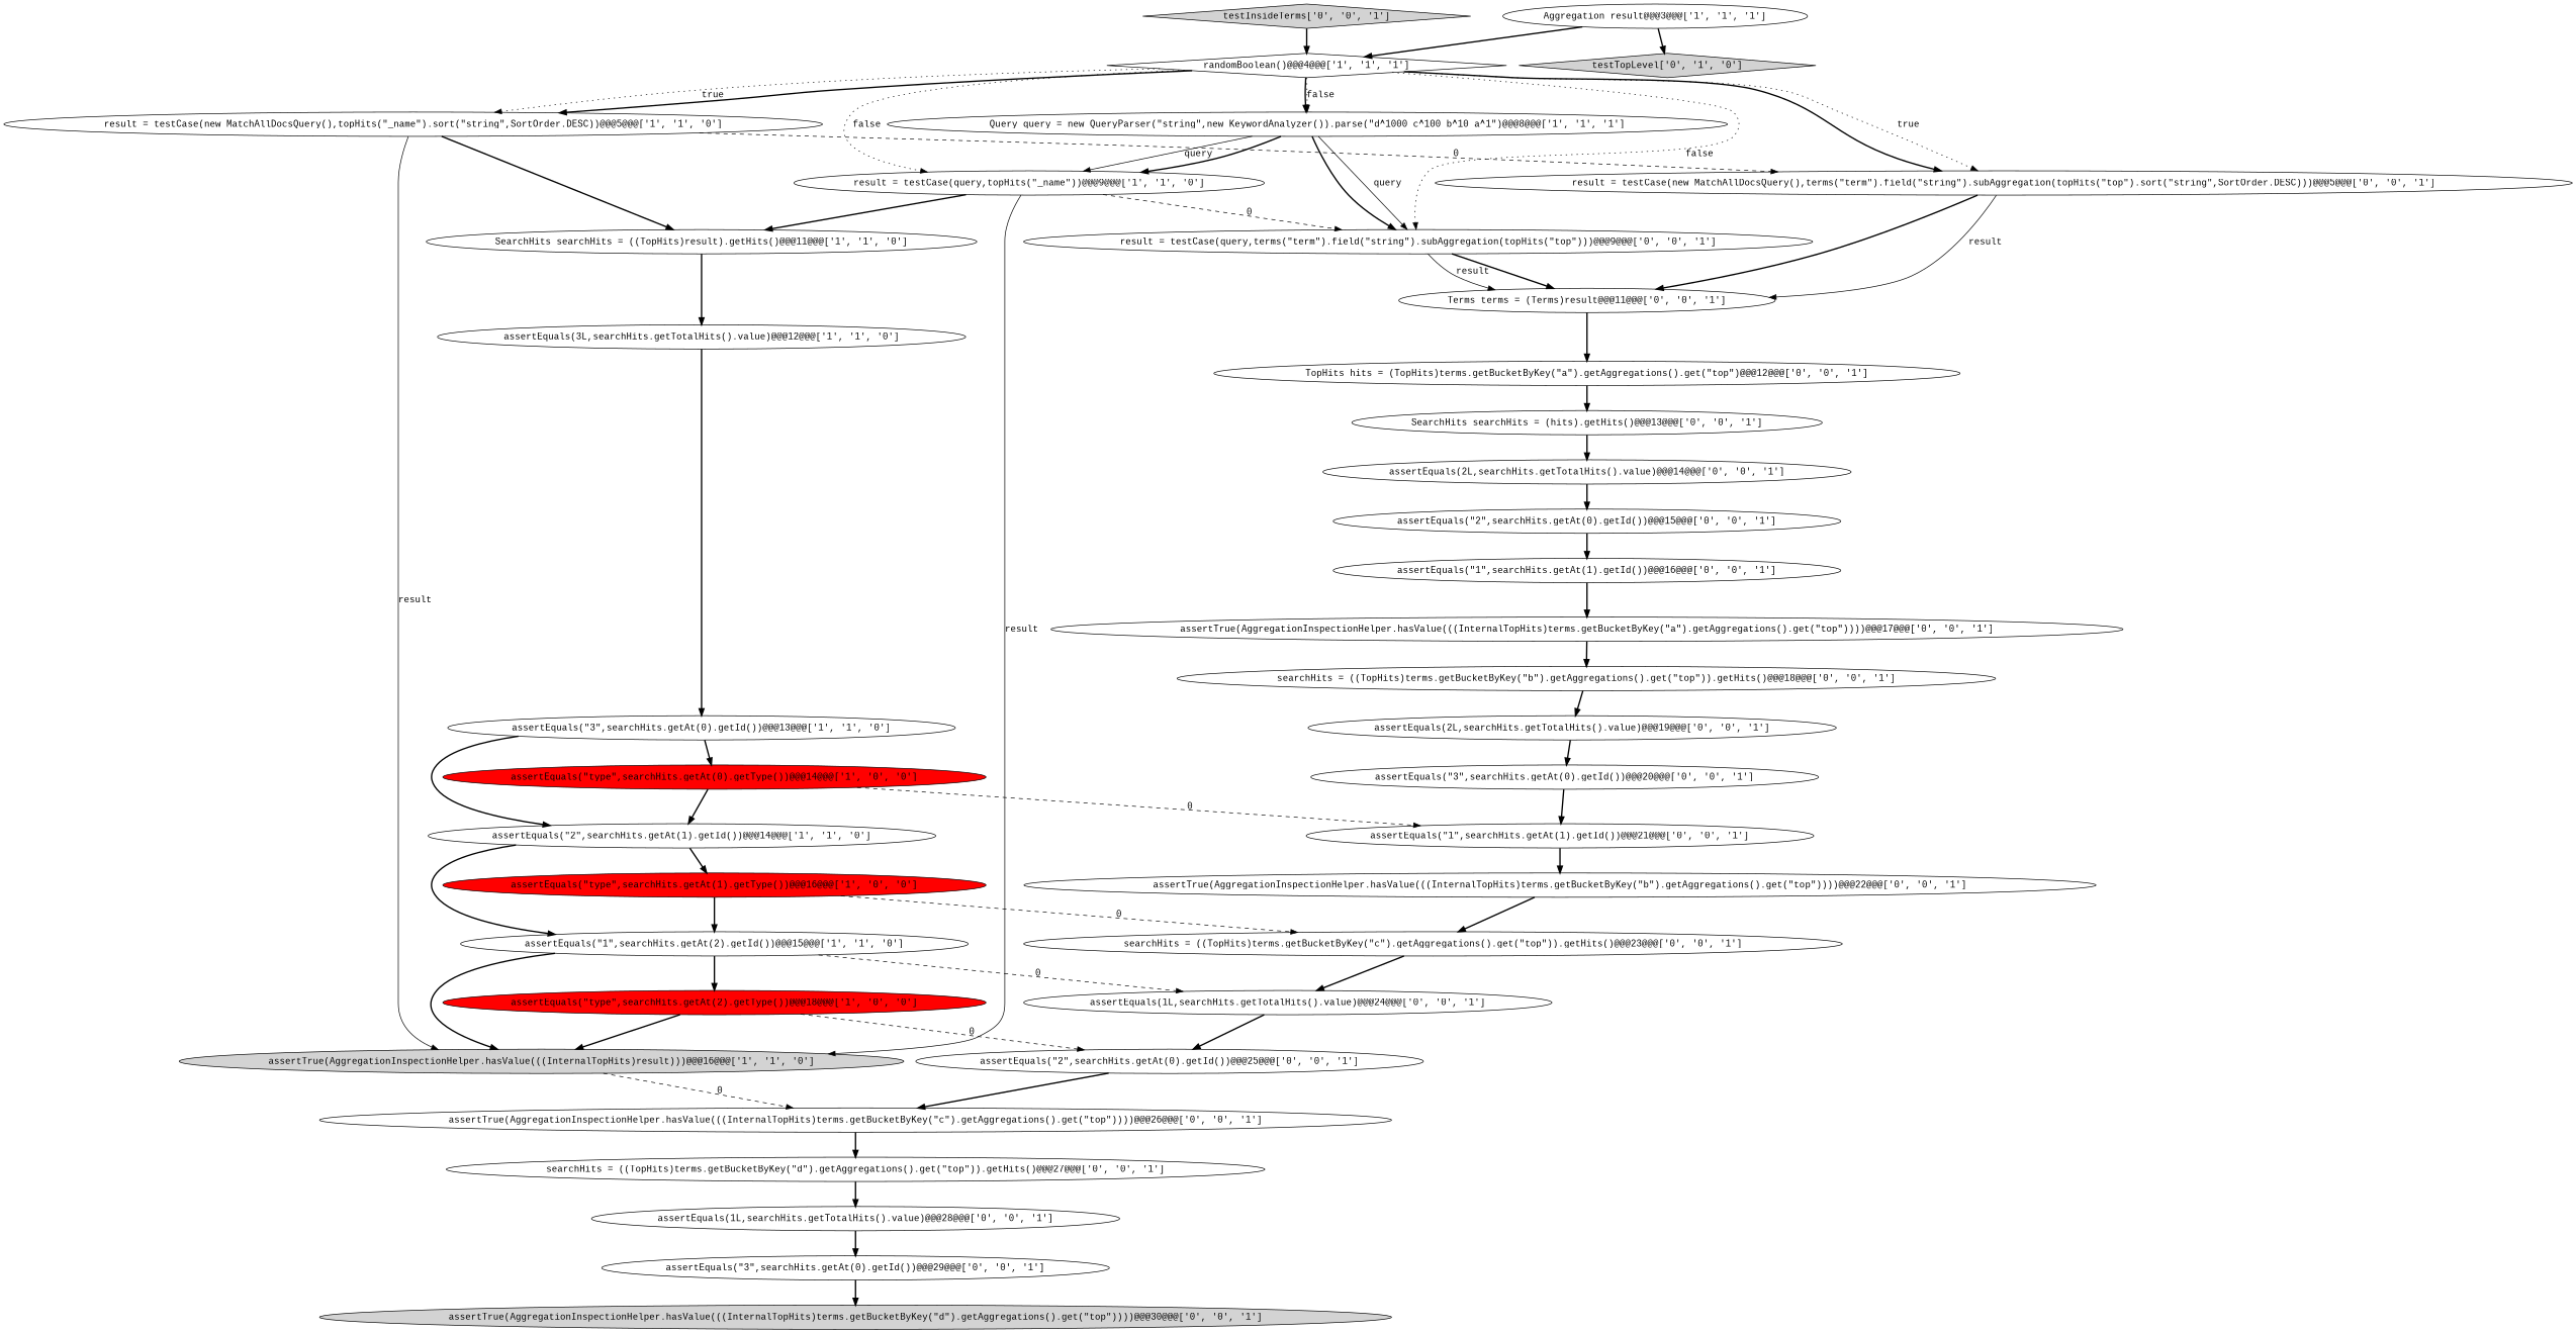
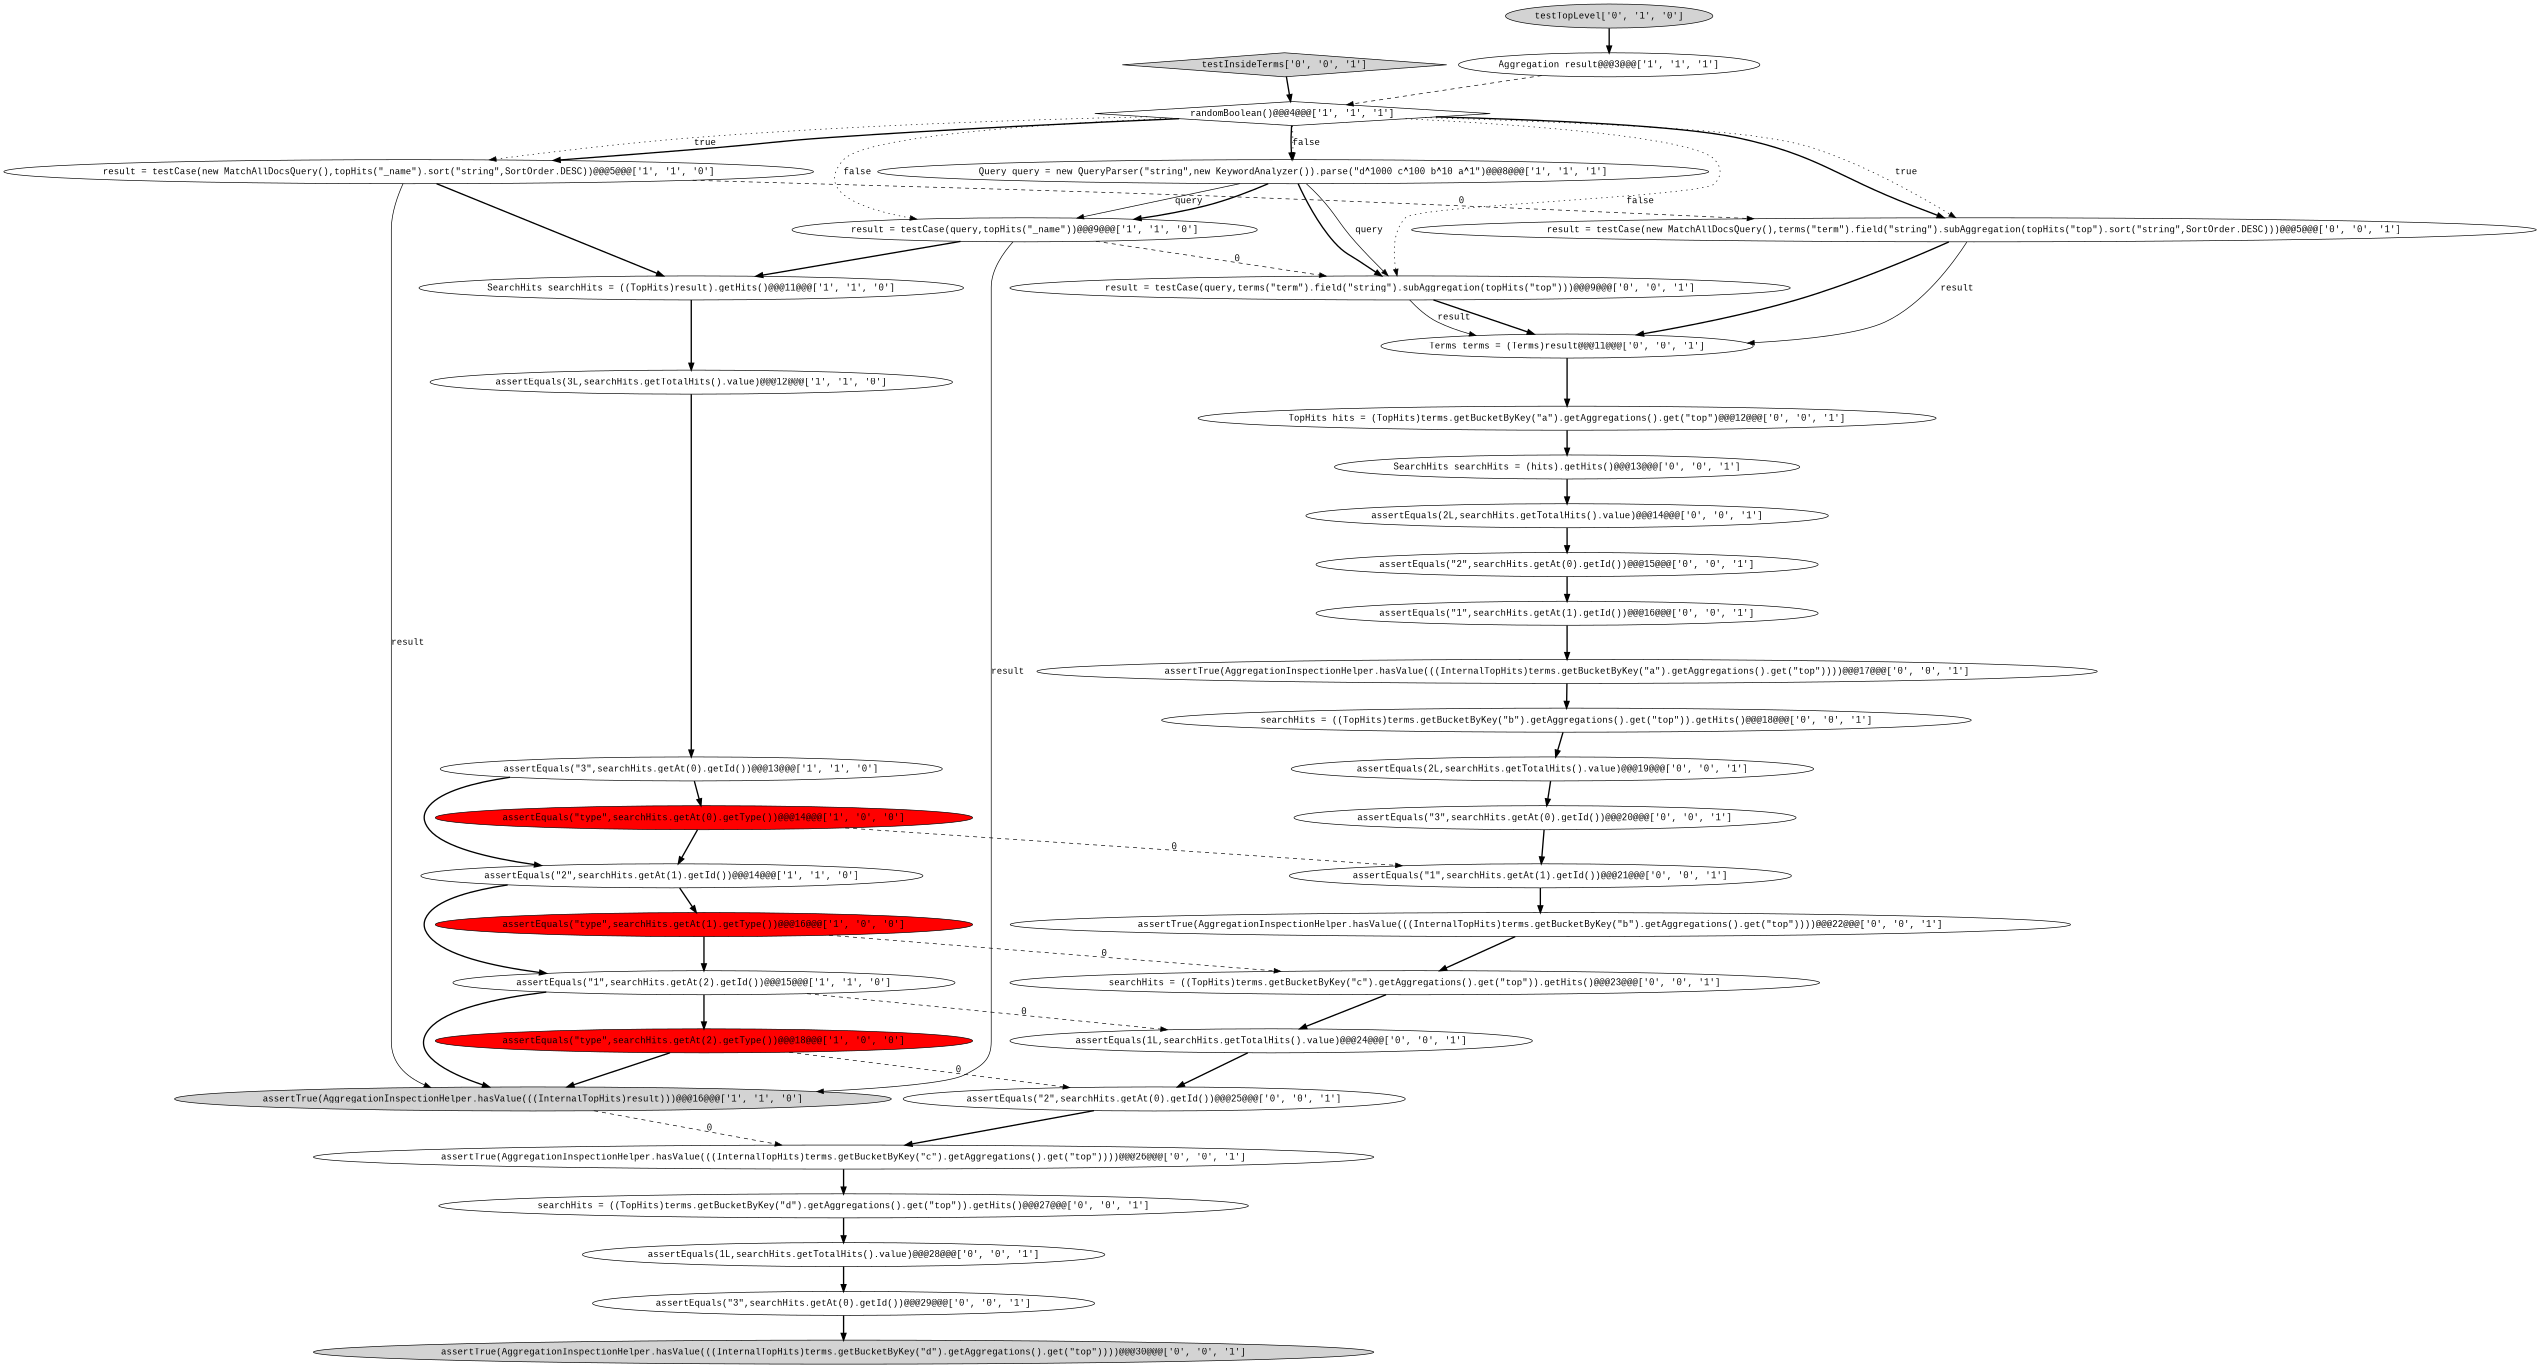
  digraph {
    fontname="Liberation Mono"
    node [fillcolor=white fontname="Liberation Mono" shape=ellipse style=filled]
    edge [fontname="Liberation Mono" style=bold]
    n1 [label="assertEquals(3L,searchHits.getTotalHits().value)@@@12@@@['1', '1', '0']"]
    n2 [label="assertEquals(\"3\",searchHits.getAt(0).getId())@@@13@@@['1', '1', '0']"]
    n3 [label="assertEquals(\"2\",searchHits.getAt(1).getId())@@@14@@@['1', '1', '0']"]
    n4 [fillcolor=red label="assertEquals(\"type\",searchHits.getAt(0).getType())@@@14@@@['1', '0', '0']"]
    n5 [label="result = testCase(new MatchAllDocsQuery(),terms(\"term\").field(\"string\").subAggregation(topHits(\"top\").sort(\"string\",SortOrder.DESC)))@@@5@@@['0', '0', '1']"]
    n6 [label="Terms terms = (Terms)result@@@11@@@['0', '0', '1']"]
    n7 [label="TopHits hits = (TopHits)terms.getBucketByKey(\"a\").getAggregations().get(\"top\")@@@12@@@['0', '0', '1']"]
    n8 [label="result = testCase(query,topHits(\"_name\"))@@@9@@@['1', '1', '0']"]
    n9 [fillcolor=lightgray label="assertTrue(AggregationInspectionHelper.hasValue(((InternalTopHits)result)))@@@16@@@['1', '1', '0']"]
    n10 [label="result = testCase(query,terms(\"term\").field(\"string\").subAggregation(topHits(\"top\")))@@@9@@@['0', '0', '1']"]
    n11 [label="SearchHits searchHits = ((TopHits)result).getHits()@@@11@@@['1', '1', '0']"]
    n12 [label="assertTrue(AggregationInspectionHelper.hasValue(((InternalTopHits)terms.getBucketByKey(\"c\").getAggregations().get(\"top\"))))@@@26@@@['0', '0', '1']"]
    n13 [label="searchHits = ((TopHits)terms.getBucketByKey(\"d\").getAggregations().get(\"top\")).getHits()@@@27@@@['0', '0', '1']"]
    n14 [label="assertEquals(\"2\",searchHits.getAt(0).getId())@@@25@@@['0', '0', '1']"]
    n15 [label="searchHits = ((TopHits)terms.getBucketByKey(\"c\").getAggregations().get(\"top\")).getHits()@@@23@@@['0', '0', '1']"]
    n16 [label="assertEquals(1L,searchHits.getTotalHits().value)@@@24@@@['0', '0', '1']"]
    n17 [label="assertTrue(AggregationInspectionHelper.hasValue(((InternalTopHits)terms.getBucketByKey(\"b\").getAggregations().get(\"top\"))))@@@22@@@['0', '0', '1']"]
    n18 [fillcolor=lightgray label="testInsideTerms['0', '0', '1']" shape=diamond]
    n19 [label="randomBoolean()@@@4@@@['1', '1', '1']" shape=diamond]
    n20 [label="Aggregation result@@@3@@@['1', '1', '1']"]
    n21 [label="assertEquals(\"1\",searchHits.getAt(2).getId())@@@15@@@['1', '1', '0']"]
    n22 [fillcolor=red label="assertEquals(\"type\",searchHits.getAt(1).getType())@@@16@@@['1', '0', '0']"]
    n23 [label="assertEquals(\"1\",searchHits.getAt(1).getId())@@@21@@@['0', '0', '1']"]
    n24 [fillcolor=red label="assertEquals(\"type\",searchHits.getAt(2).getType())@@@18@@@['1', '0', '0']"]
    n25 [label="assertEquals(1L,searchHits.getTotalHits().value)@@@28@@@['0', '0', '1']"]
    n26 [label="assertEquals(\"3\",searchHits.getAt(0).getId())@@@29@@@['0', '0', '1']"]
    n27 [fillcolor=lightgray label="assertTrue(AggregationInspectionHelper.hasValue(((InternalTopHits)terms.getBucketByKey(\"d\").getAggregations().get(\"top\"))))@@@30@@@['0', '0', '1']"]
    n28 [label="Query query = new QueryParser(\"string\",new KeywordAnalyzer()).parse(\"d^1000 c^100 b^10 a^1\")@@@8@@@['1', '1', '1']"]
    n29 [label="result = testCase(new MatchAllDocsQuery(),topHits(\"_name\").sort(\"string\",SortOrder.DESC))@@@5@@@['1', '1', '0']"]
    n30 [label="SearchHits searchHits = (hits).getHits()@@@13@@@['0', '0', '1']"]
    n31 [label="assertEquals(2L,searchHits.getTotalHits().value)@@@14@@@['0', '0', '1']"]
    n32 [label="assertEquals(\"2\",searchHits.getAt(0).getId())@@@15@@@['0', '0', '1']"]
    n33 [label="assertEquals(\"1\",searchHits.getAt(1).getId())@@@16@@@['0', '0', '1']"]
    n34 [label="assertTrue(AggregationInspectionHelper.hasValue(((InternalTopHits)terms.getBucketByKey(\"a\").getAggregations().get(\"top\"))))@@@17@@@['0', '0', '1']"]
    n35 [label="searchHits = ((TopHits)terms.getBucketByKey(\"b\").getAggregations().get(\"top\")).getHits()@@@18@@@['0', '0', '1']"]
-   n36 [fillcolor=lightgray label="testTopLevel['0', '1', '0']" shape=diamond]
+   n36 [fillcolor=lightgray label="testTopLevel['0', '1', '0']"]
    n37 [label="assertEquals(2L,searchHits.getTotalHits().value)@@@19@@@['0', '0', '1']"]
    n38 [label="assertEquals(\"3\",searchHits.getAt(0).getId())@@@20@@@['0', '0', '1']"]
    n1 -> n2
    n2 -> n3
    n2 -> n4
    n3 -> n21
    n3 -> n22
    n4 -> n3
    n4 -> n23 [label=0 style=dashed]
    n5 -> n6 [label=result style=solid]
    n5 -> n6
    n6 -> n7
    n7 -> n30
    n8 -> n9 [label=result style=solid]
    n8 -> n10 [label=0 style=dashed]
    n8 -> n11
    n9 -> n12 [label=0 style=dashed]
    n10 -> n6
    n10 -> n6 [label=result style=solid]
    n11 -> n1
    n12 -> n13
    n13 -> n25
    n14 -> n12
    n15 -> n16
    n16 -> n14
    n17 -> n15
    n18 -> n19
    n19 -> n5
    n19 -> n5 [label=true style=dotted]
    n19 -> n8 [label=false style=dotted]
    n19 -> n10 [label=false style=dotted]
    n19 -> n28 [label=false style=dotted]
    n19 -> n28
    n19 -> n29 [label=true style=dotted]
    n19 -> n29
-   n20 -> n19
+   n20 -> n19 [style=dashed]
    n21 -> n9
    n21 -> n16 [label=0 style=dashed]
    n21 -> n24
    n22 -> n15 [label=0 style=dashed]
    n22 -> n21
    n23 -> n17
    n24 -> n9
    n24 -> n14 [label=0 style=dashed]
    n25 -> n26
    n26 -> n27
    n28 -> n8 [label=query style=solid]
    n28 -> n8
    n28 -> n10 [label=query style=solid]
    n28 -> n10
    n29 -> n5 [label=0 style=dashed]
    n29 -> n9 [label=result style=solid]
    n29 -> n11
    n30 -> n31
    n31 -> n32
    n32 -> n33
    n33 -> n34
    n34 -> n35
    n35 -> n37
-   n20 -> n36
+   n36 -> n20
    n37 -> n38
    n38 -> n23
  }
